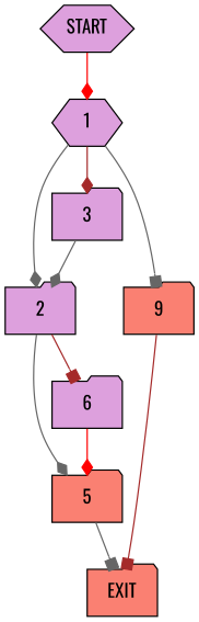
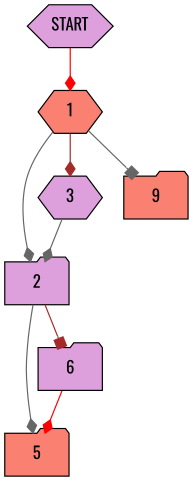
  digraph {
    fontname=Oswald
    node [fillcolor=plum fontname=Oswald shape=folder style=filled]
    edge [arrowhead=diamond color=gray40 fontname=Oswald]
    n1 [label=START shape=hexagon]
-   1 [shape=hexagon]
+   1 [fillcolor=salmon shape=hexagon]
    2
-   3
+   3 [shape=hexagon]
    n5 [fillcolor=salmon label=9]
-   n6 [fillcolor=salmon label=EXIT]
    5 [fillcolor=salmon]
    6
    n1 -> 1 [color=red]
    1 -> 2
    1 -> 3 [color=brown]
    1 -> n5 [arrowhead=box]
    2 -> 5
    2 -> 6 [arrowhead=box color=brown]
    3 -> 2
-   n5 -> n6 [arrowhead=box color=brown]
-   5 -> n6 [arrowhead=box]
    6 -> 5 [color=red]
  }
